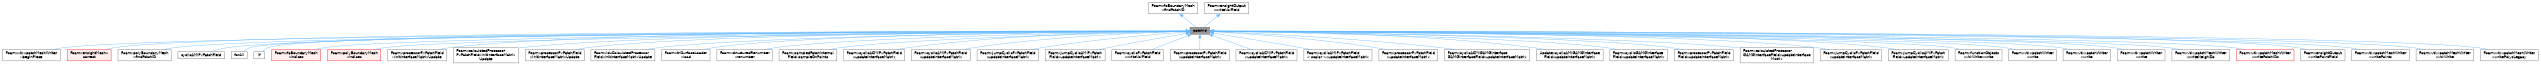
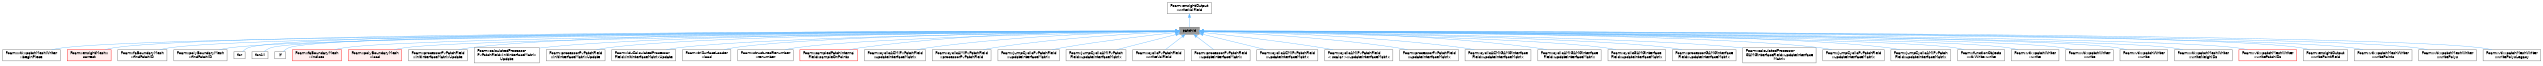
  digraph {
    rankdir=TB
    node [color=grey40 fillcolor=white fontname=Helvetica fontsize=10 shape=box style=filled]
    edge [color=steelblue1 dir=back fontname=Helvetica fontsize=10 labelfontname=Helvetica labelfontsize=10 style=solid]
    n1 [color=gray40 fillcolor=grey60 fontcolor=black height=0.2 label=patchId width=0.4]
    n2 [height=0.2 label="Foam::vtk::patchMeshWriter\l::beginPiece" width=0.4]
    n3 [color=red fillcolor="#FFF0F0" height=0.2 label="Foam::ensightMesh::\lcorrect" width=0.4]
    n4 [height=0.2 label="Foam::faBoundaryMesh\l::findPatchID" width=0.4]
    n5 [height=0.2 label="Foam::polyBoundaryMesh\l::findPatchID" width=0.4]
-   n6 [height=0.2 label=cyclicAMIFvPatchField width=0.4]
+   n6 [height=0.2 label=for width=0.4]
    n7 [height=0.2 label=forAll width=0.4]
    n8 [height=0.2 label=if width=0.4]
    n9 [color=red fillcolor="#FFF0F0" height=0.2 label="Foam::faBoundaryMesh\l::indices" width=0.4]
-   n10 [color=red fillcolor="#FFF0F0" height=0.2 label="Foam::polyBoundaryMesh\l::indices" width=0.4]
+   n10 [color=red fillcolor="#FFF0F0" height=0.2 label="Foam::polyBoundaryMesh\l::load" width=0.4]
    n11 [height=0.2 label="Foam::processorFvPatchField\l::initInterfaceMatrixUpdate" width=0.4]
    n12 [height=0.2 label="Foam::calculatedProcessor\lFvPatchField::initInterfaceMatrix\lUpdate" width=0.4]
    n13 [height=0.2 label="Foam::processorFvPatchField\l::initInterfaceMatrixUpdate" width=0.4]
    n14 [height=0.2 label="Foam::lduCalculatedProcessor\lField::initInterfaceMatrixUpdate" width=0.4]
    n15 [height=0.2 label="Foam::triSurfaceLoader\l::load" width=0.4]
    n16 [height=0.2 label="Foam::structuredRenumber\l::renumber" width=0.4]
-   n17 [height=0.2 label="Foam::sampledPatchInternal\lField::sampleOnPoints" width=0.4]
+   n17 [color=red height=0.2 label="Foam::sampledPatchInternal\lField::sampleOnPoints" width=0.4]
    n18 [height=0.2 label="Foam::cyclicACMIFvPatchField\l::updateInterfaceMatrix" width=0.4]
-   n19 [height=0.2 label="Foam::cyclicAMIFvPatchField\l::updateInterfaceMatrix" width=0.4]
+   n19 [height=0.2 label="Foam::cyclicAMIFvPatchField\l::processorFvPatchField" width=0.4]
    n20 [height=0.2 label="Foam::jumpCyclicFvPatchField\l::updateInterfaceMatrix" width=0.4]
    n21 [height=0.2 label="Foam::jumpCyclicAMIFvPatch\lField::updateInterfaceMatrix" width=0.4]
    n22 [height=0.2 label="Foam::cyclicFvPatchField\l::writeVolField" width=0.4]
    n23 [height=0.2 label="Foam::processorFvPatchField\l::updateInterfaceMatrix" width=0.4]
    n24 [height=0.2 label="Foam::cyclicACMIFvPatchField\l::updateInterfaceMatrix" width=0.4]
    n25 [height=0.2 label="Foam::cyclicAMIFvPatchField\l\< scalar \>::updateInterfaceMatrix" width=0.4]
    n26 [height=0.2 label="Foam::processorFvPatchField\l::updateInterfaceMatrix" width=0.4]
-   n27 [height=0.2 label="Foam::cyclicACMIGAMGInterface\lGAMGInterfaceField::updateInterfaceMatrix" width=0.4]
-   n28 [height=0.2 label="Update::cyclicAMIGAMGInterface\lField::updateInterfaceMatrix" width=0.4]
+   n27 [height=0.2 label="Foam::cyclicACMIGAMGInterface\lField::updateInterfaceMatrix" width=0.4]
+   n28 [height=0.2 label="Foam::cyclicAMIGAMGInterface\lField::updateInterfaceMatrix" width=0.4]
    n29 [height=0.2 label="Foam::cyclicGAMGInterface\lField::updateInterfaceMatrix" width=0.4]
-   n30 [height=0.2 label="Foam::processorFvPatchField\lField::updateInterfaceMatrix" width=0.4]
+   n30 [height=0.2 label="Foam::processorGAMGInterface\lField::updateInterfaceMatrix" width=0.4]
    n31 [height=0.2 label="Foam::calculatedProcessor\lGAMGInterfaceField::updateInterface\lMatrix" width=0.4]
    n32 [height=0.2 label="Foam::jumpCyclicFvPatchField\l::updateInterfaceMatrix" width=0.4]
    n33 [height=0.2 label="Foam::jumpCyclicAMIFvPatch\lField::updateInterfaceMatrix" width=0.4]
    n34 [height=0.2 label="Foam::functionObjects\l::vtkWrite::write" width=0.4]
    n35 [height=0.2 label="Foam::vtk::patchWriter\l::write" width=0.4]
    n36 [height=0.2 label="Foam::vtk::patchWriter\l::write" width=0.4]
    n37 [height=0.2 label="Foam::vtk::patchWriter\l::write" width=0.4]
    n38 [height=0.2 label="Foam::vtk::patchMeshWriter\l::writeNeighIDs" width=0.4]
    n39 [color=red height=0.2 label="Foam::vtk::patchMeshWriter\l::writePatchIDs" width=0.4]
    n40 [height=0.2 label="Foam::ensightOutput\l::writePointField" width=0.4]
    n41 [height=0.2 label="Foam::vtk::patchMeshWriter\l::writePoints" width=0.4]
-   n42 [height=0.2 label="Foam::vtk::patchMeshWriter\l::vtkWrite" width=0.4]
+   n42 [height=0.2 label="Foam::vtk::patchMeshWriter\l::writePolys" width=0.4]
    n43 [height=0.2 label="Foam::vtk::patchMeshWriter\l::writePolysLegacy" width=0.4]
    n44 [height=0.2 label="Foam::ensightOutput\l::writeVolField" width=0.4]
    n1 -> n2
    n1 -> n3
-   n4 -> n1
+   n1 -> n4
    n1 -> n5
    n1 -> n6
    n1 -> n7
    n1 -> n8
    n1 -> n9
    n1 -> n10
    n1 -> n11
    n1 -> n12
    n1 -> n13
    n1 -> n14
    n1 -> n15
    n1 -> n16
    n1 -> n17
    n1 -> n18
    n1 -> n19
    n1 -> n20
    n1 -> n21
    n1 -> n22
    n1 -> n23
    n1 -> n24
    n1 -> n25
    n1 -> n26
    n1 -> n27
    n1 -> n28
    n1 -> n29
    n1 -> n30
    n1 -> n31
    n1 -> n32
    n1 -> n33
    n1 -> n34
    n1 -> n35
    n1 -> n36
    n1 -> n37
    n1 -> n38
    n1 -> n39
    n1 -> n40
    n1 -> n41
    n1 -> n42
    n1 -> n43
    n44 -> n1
  }
